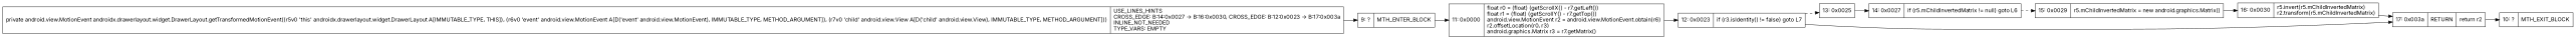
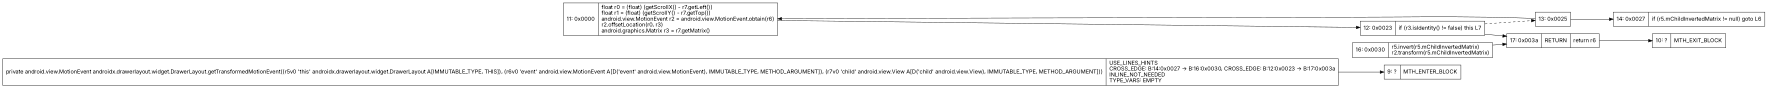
  digraph {
    fontname=Inter
    rankdir=LR
    node [fontname=Inter shape=record]
    edge [fontname=Inter]
    n1 [label="{9\:\ ?|MTH_ENTER_BLOCK\l}"]
    n2 [label="{11\:\ 0x0000|float r0 = (float) (getScrollX() \- r7.getLeft())\lfloat r1 = (float) (getScrollY() \- r7.getTop())\landroid.view.MotionEvent r2 = android.view.MotionEvent.obtain(r6)\lr2.offsetLocation(r0, r3)\landroid.graphics.Matrix r3 = r7.getMatrix()\l}"]
-   n3 [label="{12\:\ 0x0023|if (r3.isIdentity() != false) goto L7\l}"]
+   n3 [label="{12\:\ 0x0023|if (r3.isIdentity() != false) this L7\l}"]
    n4 [label="{13\:\ 0x0025}"]
-   n5 [label="{17\:\ 0x003a|RETURN\l|return r2\l}"]
+   n5 [label="{17\:\ 0x003a|RETURN\l|return r6\l}"]
    n6 [label="{14\:\ 0x0027|if (r5.mChildInvertedMatrix != null) goto L6\l}"]
    n7 [label="{10\:\ ?|MTH_EXIT_BLOCK\l}"]
-   n8 [label="{15\:\ 0x0029|r5.mChildInvertedMatrix = new android.graphics.Matrix()\l}"]
    n9 [label="{16\:\ 0x0030|r5.invert(r5.mChildInvertedMatrix)\lr2.transform(r5.mChildInvertedMatrix)\l}"]
    n10 [label="{private android.view.MotionEvent androidx.drawerlayout.widget.DrawerLayout.getTransformedMotionEvent((r5v0 'this' androidx.drawerlayout.widget.DrawerLayout A[IMMUTABLE_TYPE, THIS]), (r6v0 'event' android.view.MotionEvent A[D('event' android.view.MotionEvent), IMMUTABLE_TYPE, METHOD_ARGUMENT]), (r7v0 'child' android.view.View A[D('child' android.view.View), IMMUTABLE_TYPE, METHOD_ARGUMENT]))  | USE_LINES_HINTS\lCROSS_EDGE: B:14:0x0027 \-\> B:16:0x0030, CROSS_EDGE: B:12:0x0023 \-\> B:17:0x003a\lINLINE_NOT_NEEDED\lTYPE_VARS: EMPTY\l}"]
-   n1 -> n2
+   n4 -> n2
    n2 -> n3
    n3 -> n4 [style=dashed]
    n3 -> n5
    n4 -> n6
    n5 -> n7
-   n6 -> n8 [style=dashed]
-   n8 -> n9
    n9 -> n5
    n10 -> n1
  }
